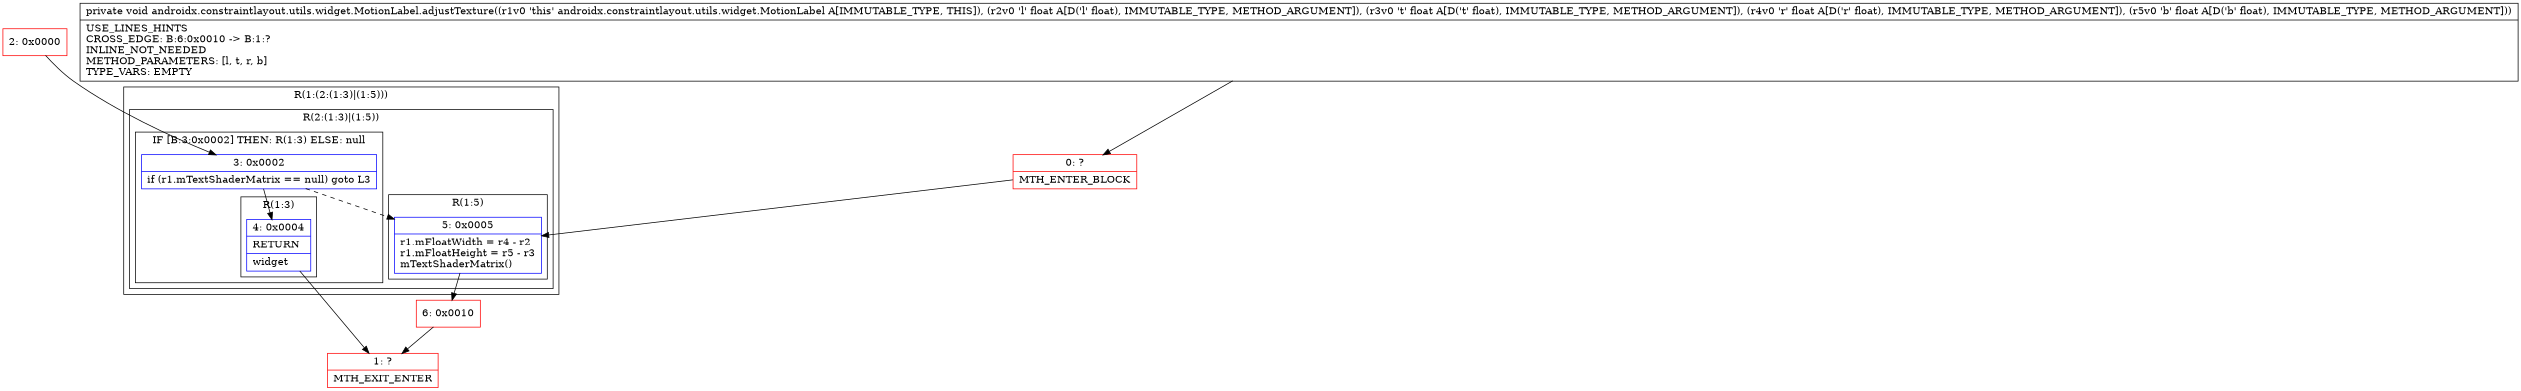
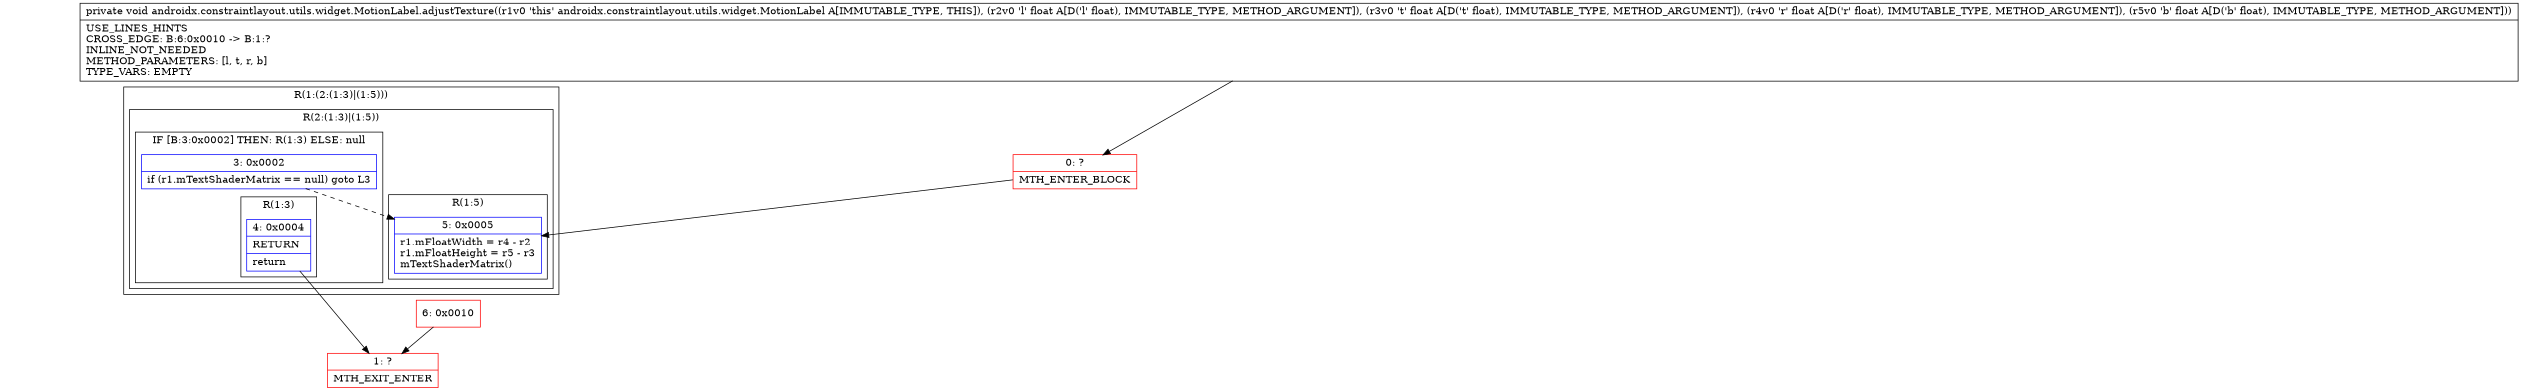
  digraph {
    node [color=red shape=record]
-   n1 [color=blue label="{4\:\ 0x0004|RETURN\l|widget\l}"]
+   n1 [color=blue label="{4\:\ 0x0004|RETURN\l|return\l}"]
    n2 [color=blue label="{3\:\ 0x0002|if (r1.mTextShaderMatrix == null) goto L3\l}"]
    n3 [color=blue label="{5\:\ 0x0005|r1.mFloatWidth = r4 \- r2\lr1.mFloatHeight = r5 \- r3\lmTextShaderMatrix()\l}"]
    n4 [label="{1\:\ ?|MTH_EXIT_ENTER\l}"]
    n5 [label="{6\:\ 0x0010}"]
    n6 [label="{0\:\ ?|MTH_ENTER_BLOCK\l}"]
-   n7 [label="{2\:\ 0x0000}"]
    n8 [label="{private void androidx.constraintlayout.utils.widget.MotionLabel.adjustTexture((r1v0 'this' androidx.constraintlayout.utils.widget.MotionLabel A[IMMUTABLE_TYPE, THIS]), (r2v0 'l' float A[D('l' float), IMMUTABLE_TYPE, METHOD_ARGUMENT]), (r3v0 't' float A[D('t' float), IMMUTABLE_TYPE, METHOD_ARGUMENT]), (r4v0 'r' float A[D('r' float), IMMUTABLE_TYPE, METHOD_ARGUMENT]), (r5v0 'b' float A[D('b' float), IMMUTABLE_TYPE, METHOD_ARGUMENT]))  | USE_LINES_HINTS\lCROSS_EDGE: B:6:0x0010 \-\> B:1:?\lINLINE_NOT_NEEDED\lMETHOD_PARAMETERS: [l, t, r, b]\lTYPE_VARS: EMPTY\l}" color=""]
    subgraph cluster_1 {
      label="R(1:(2:(1:3)|(1:5)))"
      subgraph cluster_2 {
        label="R(2:(1:3)|(1:5))"
        subgraph cluster_3 {
          label="IF [B:3:0x0002] THEN: R(1:3) ELSE: null"
          n2
          subgraph cluster_4 {
            label="R(1:3)"
            n1
          }
        }
        subgraph cluster_5 {
          label="R(1:5)"
          n3
        }
      }
    }
    n1 -> n4
-   n2 -> n1
    n2 -> n3 [style=dashed]
-   n3 -> n5
    n5 -> n4
    n6 -> n3
-   n7 -> n2
    n8 -> n6
  }
